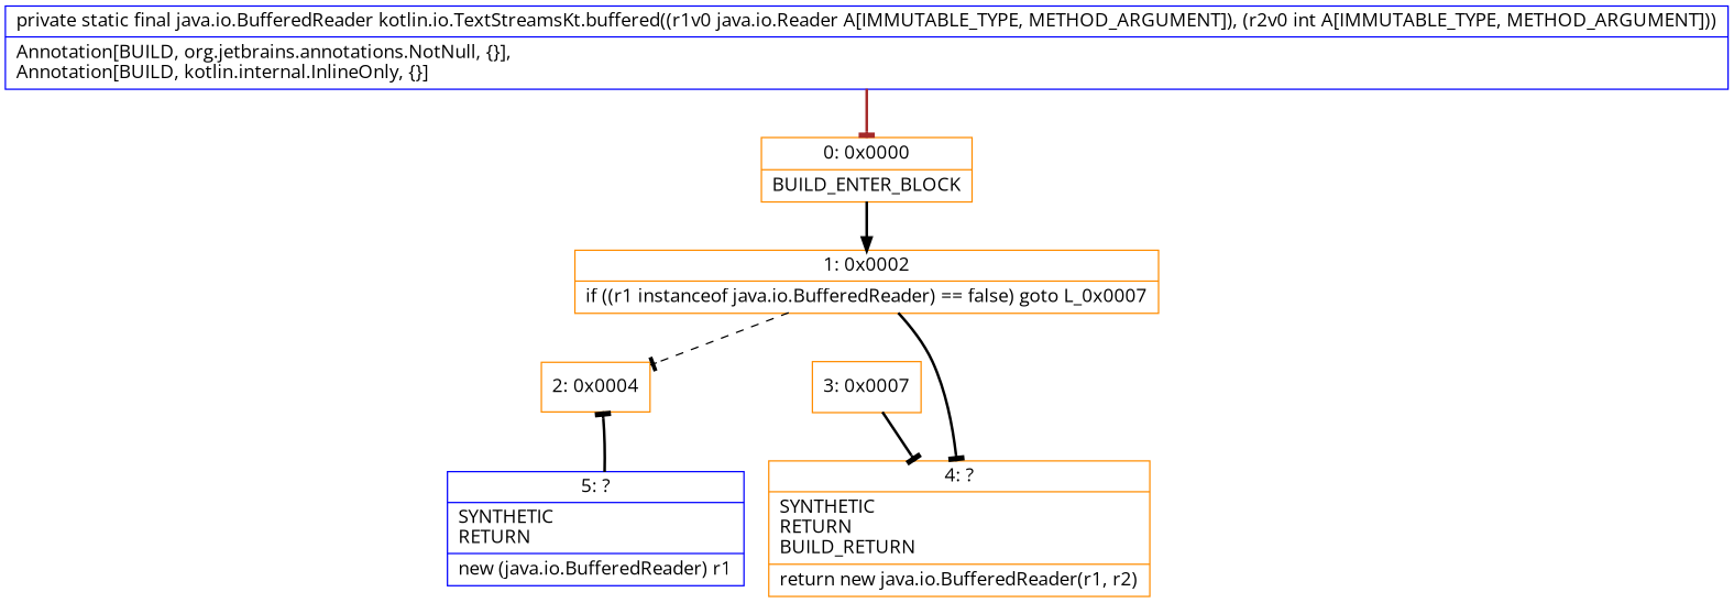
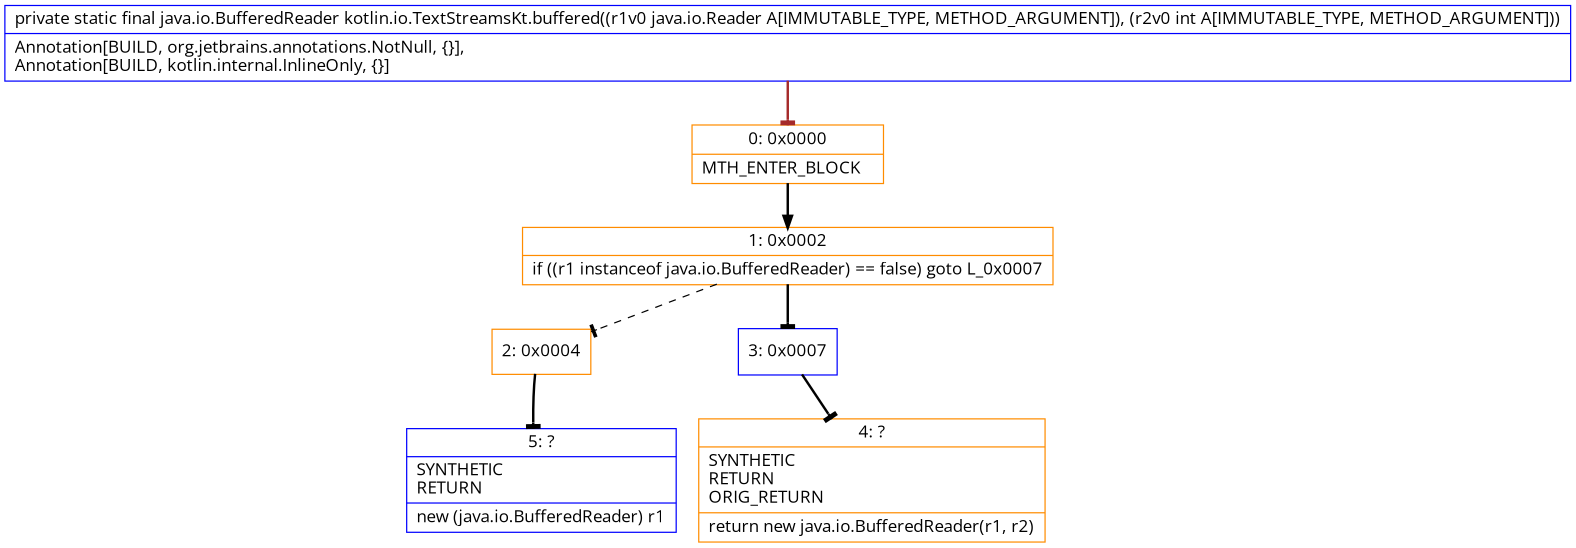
  digraph {
    fontname="Open Sans"
    node [color=darkorange fontname="Open Sans" shape=record]
    edge [arrowhead=tee color=black fontname="Open Sans" style=bold]
-   n1 [label="{0\:\ 0x0000|BUILD_ENTER_BLOCK\l}"]
+   n1 [label="{0\:\ 0x0000|MTH_ENTER_BLOCK\l}"]
    n2 [label="{1\:\ 0x0002|if ((r1 instanceof java.io.BufferedReader) == false) goto L_0x0007\l}"]
    n3 [label="{2\:\ 0x0004}"]
-   n4 [label="{3\:\ 0x0007}"]
+   n4 [color=blue label="{3\:\ 0x0007}"]
    n5 [color=blue label="{5\:\ ?|SYNTHETIC\lRETURN\l|new (java.io.BufferedReader) r1\l}"]
-   n6 [label="{4\:\ ?|SYNTHETIC\lRETURN\lBUILD_RETURN\l|return new java.io.BufferedReader(r1, r2)\l}"]
+   n6 [label="{4\:\ ?|SYNTHETIC\lRETURN\lORIG_RETURN\l|return new java.io.BufferedReader(r1, r2)\l}"]
    n7 [color=blue label="{private static final java.io.BufferedReader kotlin.io.TextStreamsKt.buffered((r1v0 java.io.Reader A[IMMUTABLE_TYPE, METHOD_ARGUMENT]), (r2v0 int A[IMMUTABLE_TYPE, METHOD_ARGUMENT]))  | Annotation[BUILD, org.jetbrains.annotations.NotNull, \{\}], \lAnnotation[BUILD, kotlin.internal.InlineOnly, \{\}]\l}"]
    n1 -> n2 [arrowhead=normal]
    n2 -> n3 [style=dashed]
-   n2 -> n6
-   n5 -> n3
+   n2 -> n4
+   n3 -> n5
    n4 -> n6
    n7 -> n1 [color=brown]
  }
